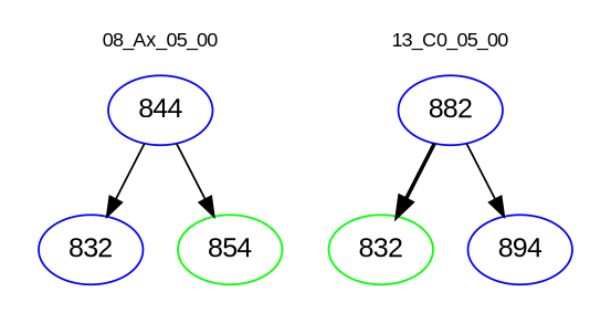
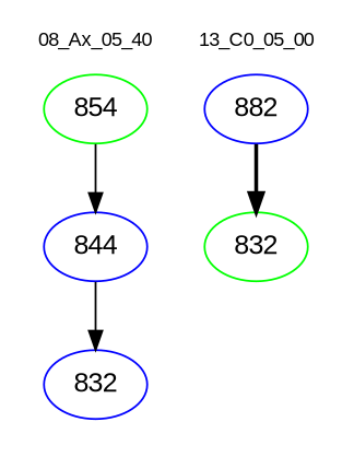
  digraph {
    fontname="Liberation Sans"
    node [color=blue fontname="Liberation Sans"]
    edge [color=black fontname="Liberation Sans" style=solid]
    n1 [label=844]
    n2 [label=832]
    n3 [color=green label=854]
    n4 [label=882]
    n5 [color=green label=832]
-   n6 [label=894]
    subgraph cluster_1 {
      color=white
      fontsize=10
-     label="08_Ax_05_00"
+     label="08_Ax_05_40"
      n1
      n2
      n3
    }
    subgraph cluster_2 {
      color=white
      fontsize=10
      label="13_C0_05_00"
      n4
      n5
-     n6
    }
    n1 -> n2
-   n1 -> n3
+   n3 -> n1
    n4 -> n5 [style=bold]
-   n4 -> n6
  }
